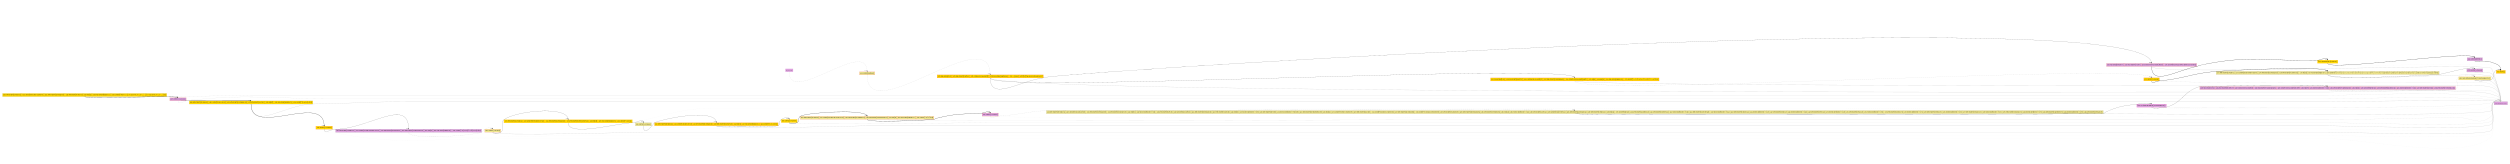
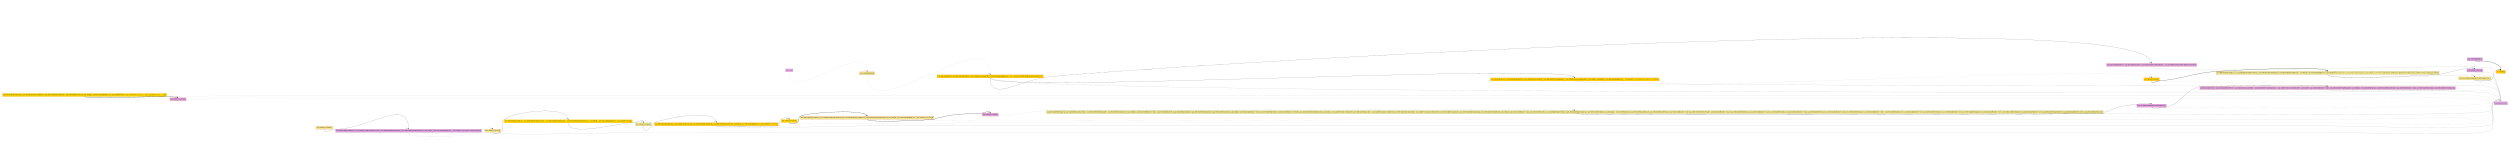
  digraph {
    fontname="Comic Neue"
    rankdir=LR
    node [color=deeppink fillcolor=plum fontname="Comic Neue" shape=record style=filled]
    edge [fontname="Comic Neue" headport=n style=bold tailport=s]
    BB_entry162 [shape=none]
    n2 [fillcolor=khaki label="{6249: constant[undefined,v1]}"]
    n3 [fillcolor=gold label="{6250: read-variable['$',v5,-]|6251: read-property[v5,'verify',v3]|6252: \<variable-non-null-undef\>['$']|6253: read-variable['undefined',v4,-]|6254: ===[v3,v4,v2]|6255: if[v2](true-block:2224,false-block:2227)}"]
    n4 [color=darkorange label="{6256: read-variable['window',v7,-]|6257: read-property[v7,'alert',-]|6258: \<variable-non-null-undef\>['window']|6259: constant[\"Please include verify.js before each rule file\",v8]}"]
    n5 [fillcolor=gold label="{6262: read-variable['$',v8,-]|6263: read-property[v8,'verify',v7]|6264: \<variable-non-null-undef\>['$']|6265: read-property[v7,'addFieldRules',-]|6266: \<property-non-null-undef\>[v8,'verify']|6267: new[v9]|6268: new[v10]|6269: read-variable['RegExp',v12,-]|6270: constant[\"^\\\\-?\\\\$?\\\\d\\\{1,2\\\}(,?\\\\d\\\{3\\\})*(\\\\.\\\\d+)?$\",v13]}"]
    n6 [color=gray40 label="{6401: exceptional-return}"]
-   n7 [color=darkorange fillcolor=gold label="{6260: call-window.alert [v7,'alert',v8,-]*}"]
    n8 [fillcolor=gold label="{6271: construct [-,v12,v13,v11]}"]
    n9 [color=gray40 label="{6261: constant[undefined,v1]}"]
    n10 [color=gray40 fillcolor=khaki label="{6272: write-property[v10,'regex',v11]|6273: constant[\"Invalid monetary value\",v14]|6274: write-property[v10,'message',v14]|6275: write-property[v9,'currency',v10]|6276: new[v15]|6277: read-variable['RegExp',v17,-]|6278: constant[\"^(([^\\\<\\\>()\\\\[\\\\]\\\\\\\\.,;:\\\\s@\\\\\\\"]+(\\\\.[^\\\<\\\>()\\\\[\\\\]\\\\\\\\.,;:\\\\s@\\\\\\\"]+)*)|(\\\\\\\".+\\\\\\\"))@((\\\\[[0-9]\\\{1,3\\\}\\\\.[0-9]\\\{1,3\\\}\\\\.[0-9]\\\{1,3\\\}\\\\.[0-9]\\\{1,3\\\}\\\\])|(([a-zA-Z\\\\-0-9]+\\\\.)+[a-zA-Z]\\\{2,\\\}))$\",v18]}"]
    n11 [fillcolor=gold label="{6400: return[v1]}"]
    n12 [color=gray40 label="{6279: construct [-,v17,v18,v16]}"]
    n13 [color=gray40 fillcolor=gold label="{6280: write-property[v15,'regex',v16]|6281: constant[\"Invalid email address\",v19]|6282: write-property[v15,'message',v19]|6283: write-property[v9,'email',v15]|6284: new[v20]|6285: read-variable['RegExp',v22,-]|6286: constant[\"^https?:\\\\/\\\\/[\\\\-A-Za-z0-9+&@#\\\\/%?=~_|!:,.;]*[\\\\-A-Za-z0-9+&@#\\\\/%=~_|]\",v23]}"]
    n14 [color=darkorange label="{6287: construct [-,v22,v23,v21]}"]
-   n15 [color=gray40 fillcolor=gold label="{6288: write-property[v20,'regex',v21]|6289: constant[\"Invalid URL\",v24]|6290: write-property[v20,'message',v24]|6291: write-property[v9,'url',v20]|6292: new[v25]|6293: read-variable['RegExp',v27,-]|6294: constant[\"^[0-9A-Za-z]+$\",v28]}"]
-   n16 [fillcolor=gold label="{6295: construct [-,v27,v28,v26]}"]
+   n16 [fillcolor=khaki label="{6295: construct [-,v27,v28,v26]}"]
    n17 [color=gray40 label="{6296: write-property[v25,'regex',v26]|6297: constant[\"Use digits and letters only\",v29]|6298: write-property[v25,'message',v29]|6299: write-property[v9,'alphanumeric',v25]|6300: new[v30]|6301: read-variable['RegExp',v32,-]|6302: constant[\"^\\\\d+[A-Za-z]?(-\\\\d+)?[A-Za-z]?$\",v33]}"]
    n18 [fillcolor=khaki label="{6303: construct [-,v32,v33,v31]}"]
    n19 [color=darkorange fillcolor=gold label="{6304: write-property[v30,'regex',v31]|6305: constant[\"Street Number only\",v34]|6306: write-property[v30,'message',v34]|6307: write-property[v9,'street_number',v30]|6308: new[v35]|6309: read-variable['RegExp',v37,-]|6310: constant[\"^\\\\d+$\",v38]}"]
    n20 [color=gray40 fillcolor=khaki label="{6311: construct [-,v37,v38,v36]}"]
    n21 [fillcolor=gold label="{6312: write-property[v35,'regex',v36]|6313: constant[\"Use digits only\",v39]|6314: write-property[v35,'message',v39]|6315: write-property[v9,'number',v35]|6316: new[v40]|6317: read-variable['RegExp',v42,-]|6318: constant[\"^[\\\\d\\\\ ]+$\",v43]}"]
    n22 [color=darkorange fillcolor=gold label="{6319: construct [-,v42,v43,v41]}"]
    n23 [fillcolor=khaki label="{6320: write-property[v40,'regex',v41]|6321: constant[\"Use digits and spaces only\",v44]|6322: write-property[v40,'message',v44]|6323: write-property[v9,'numberSpace',v40]|6324: new[v45]|6325: read-variable['RegExp',v47,-]|6326: constant[\"^\\\\d\\\{4\\\}$\",v48]}"]
    n24 [color=darkorange label="{6327: construct [-,v47,v48,v46]}"]
    n25 [color=gray40 fillcolor=khaki label="{6328: write-property[v45,'regex',v46]|6329: constant[\"Invalid postcode\",v49]|6330: write-property[v45,'message',v49]|6331: write-property[v9,'postcode',v45]|6332: new[v50]|6333: function-expr[function ( r ),v51]|6334: write-property[v50,'fn',v51]|6335: constant[\"Invalid date\",v52]|6336: write-property[v50,'message',v52]|6337: write-property[v9,'date',v50]|6338: new[v53]|6339: function-expr[function ( r ),v54]|6340: write-property[v53,'fn',v54]|6341: function-expr[function ( r field ),v55]|6342: write-property[v53,'requiredField',v55]|6343: new[v56]|6344: constant[\"This field is required\",v57]|6345: write-property[v56,'all',v57]|6346: constant[\"Please select an option\",v58]|6347: write-property[v56,'multiple',v58]|6348: constant[\"This checkbox is required\",v59]|6349: write-property[v56,'single',v59]|6350: write-property[v53,'messages',v56]|6351: write-property[v9,'required',v53]|6352: new[v60]|6353: function-expr[function ( r ),v61]|6354: write-property[v60,'fn',v61]|6355: constant[\"Invalid format\",v62]|6356: write-property[v60,'message',v62]|6357: write-property[v9,'regex',v60]|6358: new[v63]|6359: constant[\"regex\",v64]|6360: write-property[v63,'extend',v64]|6361: write-property[v9,'pattern',v63]|6362: function-expr[function ( r ),v65]|6363: write-property[v9,'asyncTest',v65]|6364: function-expr[function ( r ),v66]|6365: write-property[v9,'phone',v66]|6366: function-expr[function ( r ),v67]|6367: write-property[v9,'size',v67]|6368: function-expr[function ( r ),v68]|6369: write-property[v9,'min',v68]|6370: function-expr[function ( r ),v69]|6371: write-property[v9,'max',v69]|6372: function-expr[function ( r ),v70]|6373: write-property[v9,'decimal',v70]|6374: function-expr[function ( r ),v71]|6375: write-property[v9,'minVal',v71]|6376: function-expr[function ( r ),v72]|6377: write-property[v9,'maxVal',v72]|6378: function-expr[function ( r ),v73]|6379: write-property[v9,'rangeVal',v73]|6380: function-expr[function ( r ),v74]|6381: write-property[v9,'agreement',v74]|6382: function-expr[function ( r ),v75]|6383: write-property[v9,'minAge',v75]}"]
    n26 [label="{6384: call-$.verify.addFieldRules [v7,'addFieldRules',v9,-]*}"]
    n27 [color=darkorange label="{6385: read-variable['$',v78,-]|6386: read-property[v78,'verify',v77]|6387: \<variable-non-null-undef\>['$']|6388: read-property[v77,'addGroupRules',-]|6389: \<property-non-null-undef\>[v78,'verify']|6390: new[v79]|6391: function-expr[function ( r ),v80]|6392: write-property[v79,'dateRange',v80]|6393: new[v81]|6394: constant[\"required\",v82]|6395: write-property[v81,'extend',v82]|6396: function-expr[function ( r ),v83]|6397: write-property[v81,'fn',v83]|6398: write-property[v79,'requiredAll',v81]}"]
    n28 [color=darkorange fillcolor=khaki label="{6399: call-$.verify.addGroupRules [v77,'addGroupRules',v79,-]*}"]
    BB_entry162 -> n2 [headlabel="    2222" style=dotted]
    n2 -> n3 [headlabel="      2223" style=dotted]
    n3 -> n4 [headlabel="      2224" style=solid]
    n3 -> n5 [headlabel="      2227" style=solid]
    n3 -> n6 [color=gray headlabel="      2248"]
    n4 -> n6 [color=gray]
-   n4 -> n7 [headlabel="      2225"]
    n5 -> n6 [color=gray]
    n5 -> n8 [headlabel="      2228" style=dotted]
-   n7 -> n6 [color=gray style=dotted]
-   n7 -> n9 [headlabel="      2226"]
    n8 -> n6 [color=gray style=solid]
    n8 -> n10 [headlabel="      2229"]
    n9 -> n11 [headlabel="      2247"]
    n10 -> n6 [color=gray]
    n10 -> n12 [headlabel="      2230" style=solid]
    n12 -> n6 [color=gray]
    n13 -> n6 [color=gray style=solid]
    n13 -> n14 [headlabel="      2232"]
    n14 -> n6 [color=gray style=solid]
-   n14 -> n15 [headlabel="      2233"]
-   n15 -> n6 [color=gray]
-   n15 -> n16 [headlabel="      2234"]
    n16 -> n6 [color=gray style=dotted]
    n16 -> n17 [headlabel="      2235" style=solid]
    n17 -> n6 [color=gray style=dotted]
    n17 -> n18 [headlabel="      2236" style=dotted]
    n18 -> n6 [color=gray]
    n18 -> n19 [headlabel="      2237" style=solid]
    n19 -> n6 [color=gray style=dotted]
    n19 -> n20 [headlabel="      2238" style=solid]
    n20 -> n6 [color=gray style=dotted]
    n20 -> n21 [headlabel="      2239" style=solid]
    n21 -> n6 [color=gray]
    n21 -> n22 [headlabel="      2240" style=solid]
    n22 -> n6 [color=gray style=solid]
    n22 -> n23 [headlabel="      2241"]
    n23 -> n6 [color=gray style=solid]
    n23 -> n24 [headlabel="      2242"]
    n24 -> n6 [color=gray style=dotted]
    n24 -> n25 [headlabel="      2243" style=dotted]
    n25 -> n6 [color=gray]
    n25 -> n26 [headlabel="      2244" style=solid]
    n26 -> n6 [color=gray style=solid]
    n26 -> n27 [headlabel="      2245" style=solid]
    n27 -> n6 [color=gray style=solid]
    n27 -> n28 [headlabel="      2246" style=dotted]
    n28 -> n6 [color=gray]
    n28 -> n11 [style=solid]
  }
